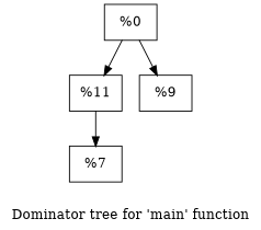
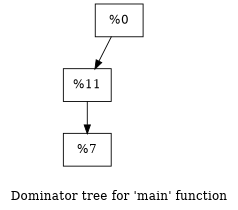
  digraph {
    label="Dominator tree for 'main' function"
    node [shape=record]
    n1 [label="{%0}"]
    n2 [label="{%11}"]
-   n3 [label="{%9}"]
    n4 [label="{%7}"]
    n1 -> n2
-   n1 -> n3
    n2 -> n4
  }
